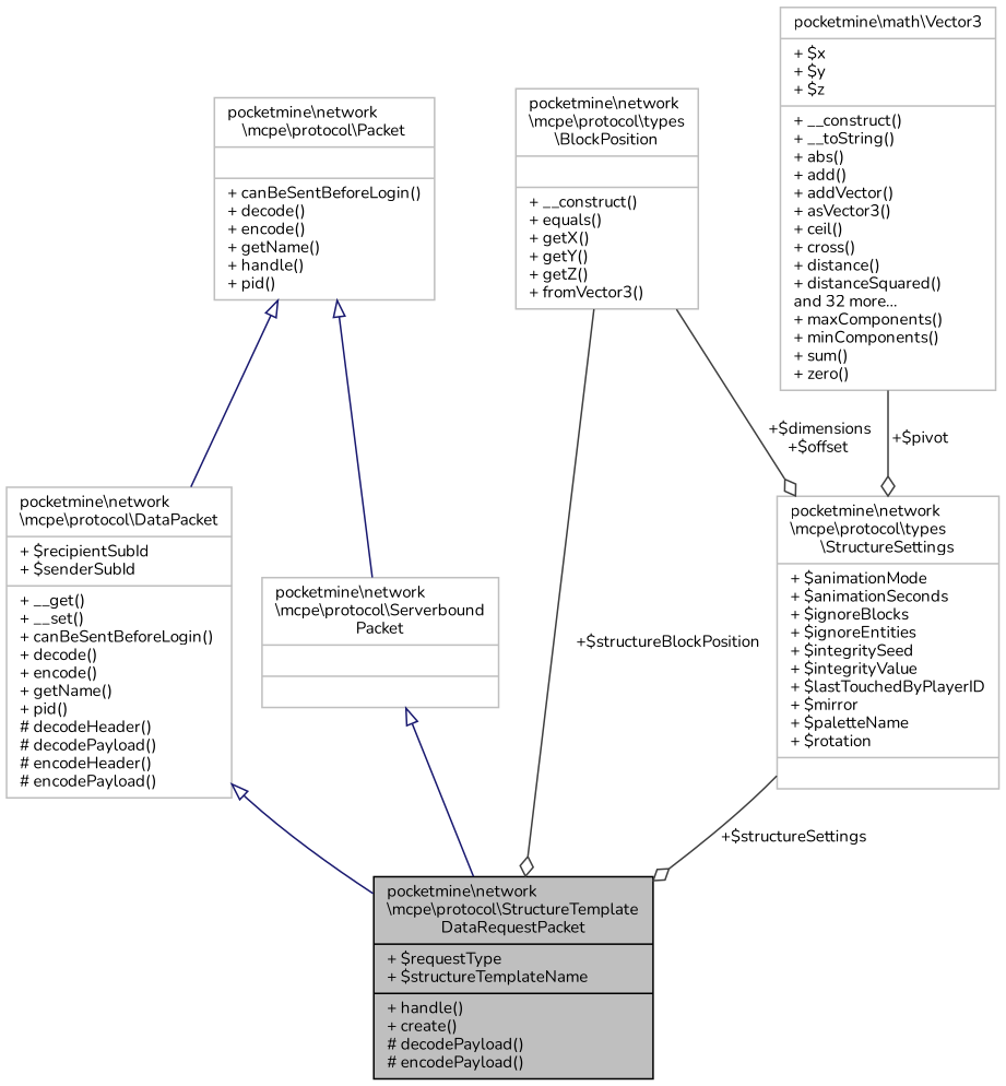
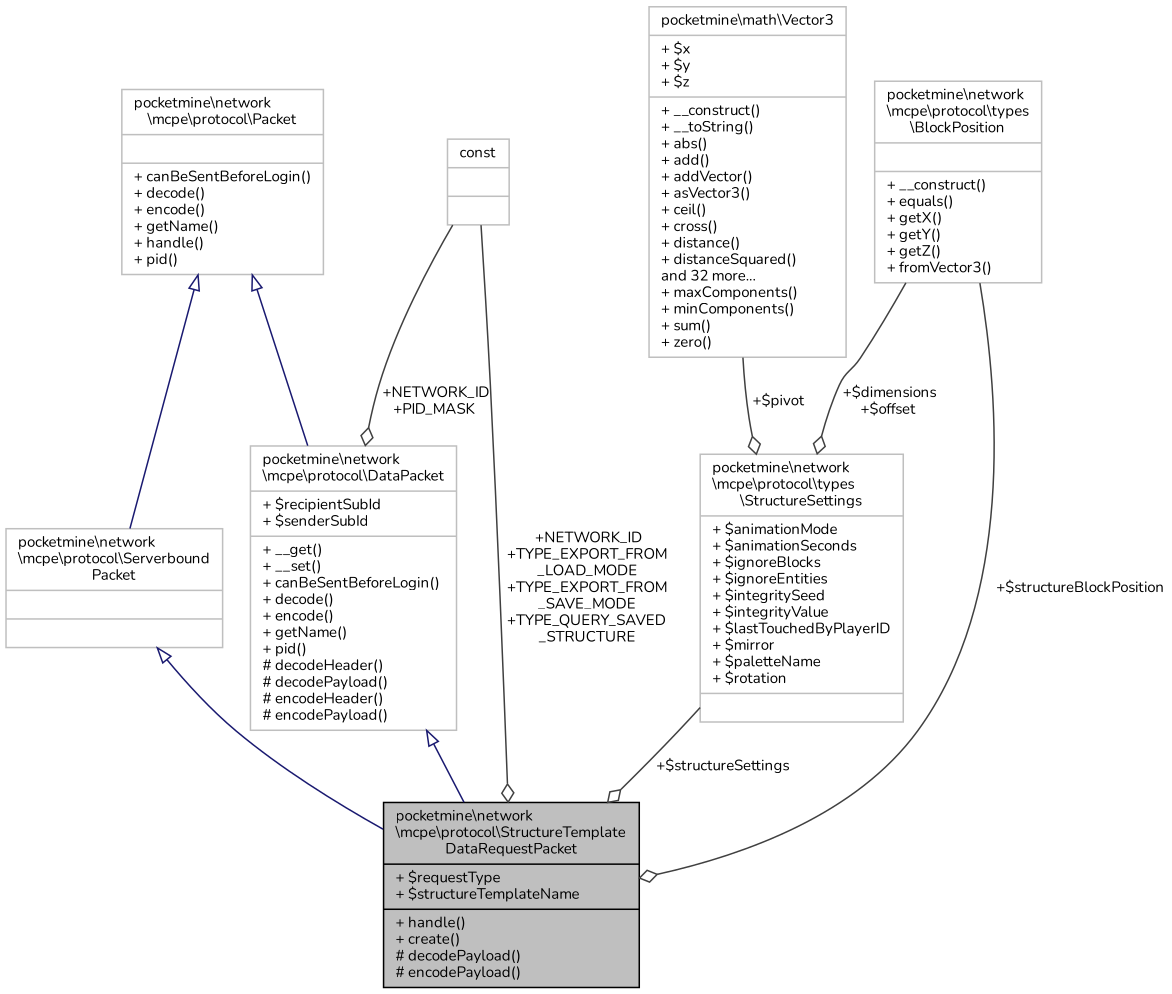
  digraph {
    fontname=Nunito
    node [color=grey75 fillcolor=white fontname=Nunito fontsize=10 shape=record style=filled]
    edge [color=grey25 fontname=Nunito fontsize=10 labelfontname=Helvetica labelfontsize=10 style=solid arrowhead=odiamond]
    n1 [color=black fillcolor=grey75 fontcolor=black height=0.2 label="{pocketmine\\network\l\\mcpe\\protocol\\StructureTemplate\lDataRequestPacket\n|+ $requestType\l+ $structureTemplateName\l|+ handle()\l+ create()\l# decodePayload()\l# encodePayload()\l}" width=0.4]
    n2 [height=0.2 label="{pocketmine\\network\l\\mcpe\\protocol\\DataPacket\n|+ $recipientSubId\l+ $senderSubId\l|+ __get()\l+ __set()\l+ canBeSentBeforeLogin()\l+ decode()\l+ encode()\l+ getName()\l+ pid()\l# decodeHeader()\l# decodePayload()\l# encodeHeader()\l# encodePayload()\l}" width=0.4]
    n3 [height=0.2 label="{pocketmine\\network\l\\mcpe\\protocol\\Packet\n||+ canBeSentBeforeLogin()\l+ decode()\l+ encode()\l+ getName()\l+ handle()\l+ pid()\l}" width=0.4]
    n4 [height=0.2 label="{pocketmine\\network\l\\mcpe\\protocol\\Serverbound\lPacket\n||}" width=0.4]
+   n5 [height=0.2 label="{const\n||}" width=0.4]
    n6 [height=0.2 label="{pocketmine\\network\l\\mcpe\\protocol\\types\l\\BlockPosition\n||+ __construct()\l+ equals()\l+ getX()\l+ getY()\l+ getZ()\l+ fromVector3()\l}" width=0.4]
    n7 [height=0.2 label="{pocketmine\\network\l\\mcpe\\protocol\\types\l\\StructureSettings\n|+ $animationMode\l+ $animationSeconds\l+ $ignoreBlocks\l+ $ignoreEntities\l+ $integritySeed\l+ $integrityValue\l+ $lastTouchedByPlayerID\l+ $mirror\l+ $paletteName\l+ $rotation\l|}" width=0.4]
    n8 [height=0.2 label="{pocketmine\\math\\Vector3\n|+ $x\l+ $y\l+ $z\l|+ __construct()\l+ __toString()\l+ abs()\l+ add()\l+ addVector()\l+ asVector3()\l+ ceil()\l+ cross()\l+ distance()\l+ distanceSquared()\land 32 more...\l+ maxComponents()\l+ minComponents()\l+ sum()\l+ zero()\l}" width=0.4]
    n2 -> n1 [arrowtail=onormal color=midnightblue dir=back arrowhead=""]
    n3 -> n2 [arrowtail=onormal color=midnightblue dir=back arrowhead=""]
    n3 -> n4 [arrowtail=onormal color=midnightblue dir=back arrowhead=""]
    n4 -> n1 [arrowtail=onormal color=midnightblue dir=back arrowhead=""]
+   n5 -> n1 [label=" +NETWORK_ID\n+TYPE_EXPORT_FROM\l_LOAD_MODE\n+TYPE_EXPORT_FROM\l_SAVE_MODE\n+TYPE_QUERY_SAVED\l_STRUCTURE"]
+   n5 -> n2 [label=" +NETWORK_ID\n+PID_MASK"]
    n6 -> n1 [label=" +$structureBlockPosition"]
    n6 -> n7 [label=" +$dimensions\n+$offset"]
    n7 -> n1 [label=" +$structureSettings"]
    n8 -> n7 [label=" +$pivot"]
  }
